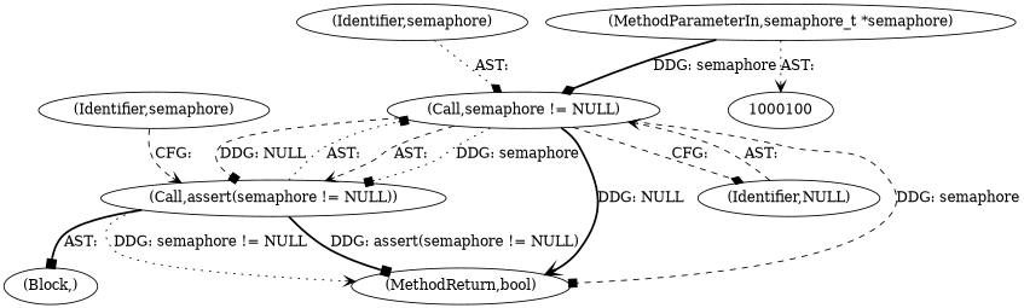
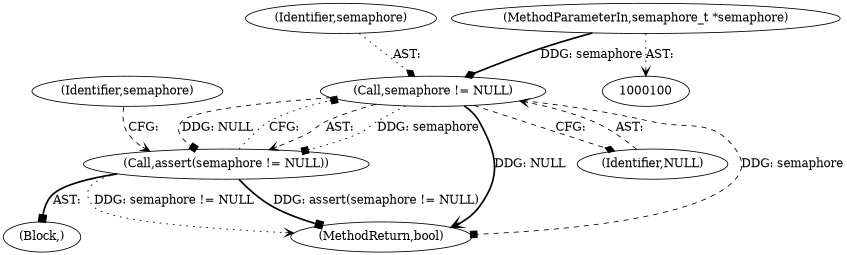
  digraph {
    edge [arrowhead=vee style=dashed]
    n1 [label="(MethodParameterIn,semaphore_t *semaphore)"]
    n2 [label="(Call,semaphore != NULL)"]
    1000100
    n4 [label="(MethodReturn,bool)"]
    n5 [label="(Call,assert(semaphore != NULL))"]
    n6 [label="(Identifier,NULL)"]
    n7 [label="(Block,)"]
    n8 [label="(Identifier,semaphore)"]
    n9 [label="(Identifier,semaphore)"]
    n1 -> n2 [arrowhead=diamond label="DDG: semaphore" style=bold]
    n1 -> 1000100 [label="AST: " style=dotted]
    n2 -> n4 [arrowhead=box label="DDG: semaphore"]
    n2 -> n4 [label="DDG: NULL" style=bold]
    n2 -> n5 [label="AST: "]
    n2 -> n5 [arrowhead=box label="DDG: semaphore" style=dotted]
    n2 -> n5 [arrowhead=box label="DDG: NULL"]
    n2 -> n6 [arrowhead=diamond label="CFG: "]
-   n5 -> n2 [arrowhead=box label="AST: " style=dotted]
+   n5 -> n2 [arrowhead=box label="CFG: " style=dotted]
    n5 -> n4 [label="DDG: semaphore != NULL" style=dotted]
    n5 -> n4 [arrowhead=box label="DDG: assert(semaphore != NULL)" style=bold]
    n5 -> n7 [arrowhead=box label="AST: " style=bold]
    n6 -> n2 [label="AST: "]
    n8 -> n2 [arrowhead=diamond label="AST: " style=dotted]
    n9 -> n5 [label="CFG: "]
  }
